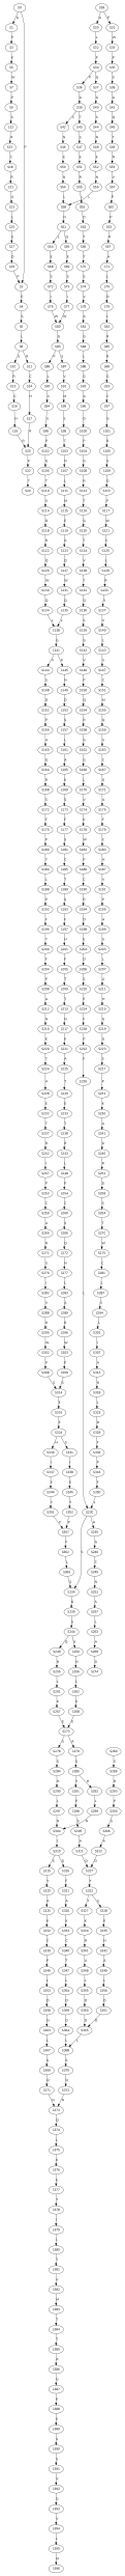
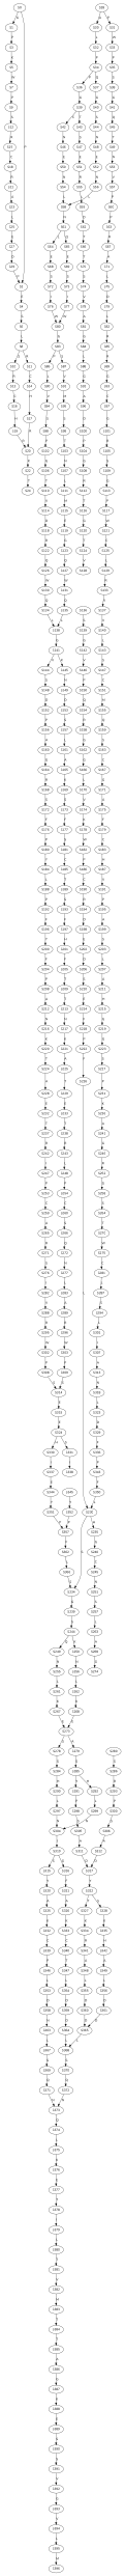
  strict digraph {
    fontname=Nunito
    node [fontname=Nunito]
    edge [fontname=Nunito]
    S0
    S1
    S2
    S3
    S4
    S5
    S6
    S7
    S8
    S9
    S10
    S11
    S12
    S13
    S14
    S15
    S16
    S17
    S18
    S19
    S20
    S21
    S22
    S23
    S24
    S25
    S27
    S29
    S28
    S30
    S31
    S32
    S33
    S34
    S35
    S36
    S37
    S38
    S39
    S40
    S41
    S42
    S43
    S44
    S45
    S46
    S47
    S48
    S49
    S50
    S51
    S52
    S53
    S54
    S55
    S56
    S57
    S58
    S59
    S60
    S61
    S62
    S63
    S64
    S65
    S66
    S67
    S68
    S69
    S70
    S71
    S72
    S73
    S74
    S75
    S76
    S77
    S78
    S79
    S80
    S81
    S82
    S83
    S84
    S85
    S86
    S87
    S88
    S89
    S90
    S91
    S92
    S93
    S94
    S95
    S96
    S97
    S98
    S99
    S100
    S101
    S102
    S103
    S104
    S105
    S106
    S107
    S108
    S109
    S110
    S111
    S112
    S113
    S114
    S115
    S116
    S117
    S118
    S119
    S120
    S121
    S122
    S123
    S124
    S125
    S126
    S127
    S128
    S129
    S130
    S131
-   S132
    S133
    S134
    S135
    S136
    S137
    S138
    S139
    S140
    S141
    S142
    S143
    S144
    S145
    S146
    S147
    S148
    S149
    S150
    S151
    S152
    S153
    S154
    S155
    S156
    S157
    S158
    S159
    S160
    S161
    S162
    S163
    S164
    S165
    S166
    S167
    S168
    S169
    S170
    S171
    S172
    S173
    S174
    S175
    S176
    S177
    S178
    S179
    S180
    S181
    S182
    S183
    S184
    S185
    S186
    S187
    S188
    S189
    S190
    S191
    S192
    S193
    S194
    S195
    S196
    S197
    S198
    S199
    S200
    S201
    S202
    S203
    S204
    S205
    S206
    S207
    S208
    S209
    S210
    S211
    S212
    S213
    S214
    S215
    S216
    S217
    S218
    S219
    S220
    S221
    S222
    S223
    S224
    S225
    S226
    S227
    S228
    S229
    S230
    S231
    S232
    S233
    S234
    S235
    S236
    S237
    S238
    S239
    S240
    S241
    S242
    S243
    S244
    S245
    S246
    S247
    S248
    S249
    S250
    S251
    S252
    S253
    S254
    S255
    S256
    S257
    S258
    S259
    S260
    S261
    S262
    S263
    S264
    S265
    S266
    S267
    S268
    S269
    S270
    S271
    S272
    S273
    S274
    S275
    S276
    S277
    S278
    S279
    S281
    S282
    S283
    S284
    S285
    S280
    S286
    S287
    S288
    S289
    S290
    S291
    S292
    S293
    S294
    S295
    S296
    S297
    S298
    S299
    S300
    S301
    S302
    S303
    S304
    S305
    S306
    S307
    S308
    S309
    S310
    S311
    S312
    S313
    S314
    S315
    S316
    S317
    S318
    S319
    S320
    S321
    S322
    S323
    S324
    S325
    S326
    S327
    S328
    S329
    S330
    S331
    S332
    S333
    S334
    S335
    S336
    S337
    S338
    S339
    S340
    S341
    S342
    S343
    S344
    S345
    S346
    S347
    S348
    S349
    S350
    S351
    S352
    S353
    S354
    S355
    S356
    S357
    S358
    S359
    S360
    S361
    S362
    S363
    S364
    S365
    S366
    S367
    S368
    S369
    S370
    S371
    S372
    S373
    S374
    S375
    S376
    S377
    S378
    S379
    S380
    S381
    S382
    S383
    S384
    S385
    S386
    S387
    S388
    S389
    S390
    S391
    S392
    S393
    S394
    S395
    S396
    S0 -> S1 [label=G]
    S0 -> S2 [label=P]
    S1 -> S3 [label=P]
    S2 -> S4 [label=E]
    S3 -> S5 [label=K]
    S4 -> S6 [label=S]
    S5 -> S7 [label=W]
    S6 -> S8 [label=L]
    S7 -> S9 [label=P]
    S8 -> S10 [label=S]
    S8 -> S11 [label=R]
    S9 -> S12 [label=S]
    S10 -> S13 [label=R]
    S11 -> S14 [label=C]
    S12 -> S15 [label=R]
    S13 -> S16 [label=C]
    S14 -> S17 [label=H]
    S15 -> S18 [label=C]
    S16 -> S19 [label=H]
    S17 -> S20 [label=R]
    S18 -> S21 [label=R]
    S19 -> S20 [label=R]
    S20 -> S22 [label=K]
    S21 -> S23 [label=A]
    S22 -> S24 [label=T]
    S23 -> S25 [label=L]
    S25 -> S27 [label=E]
    S27 -> S29 [label=D]
    S29 -> S2 [label=P]
    S28 -> S30 [label=A]
    S28 -> S31 [label=P]
    S30 -> S32 [label=L]
    S31 -> S33 [label=W]
    S32 -> S34 [label=P]
    S33 -> S35 [label=P]
    S34 -> S36 [label=P]
    S34 -> S37 [label=Q]
    S35 -> S38 [label=S]
    S36 -> S39 [label=G]
    S37 -> S40 [label=G]
    S38 -> S41 [label=G]
    S39 -> S42 [label=C]
    S39 -> S43 [label=T]
    S40 -> S44 [label=S]
    S41 -> S45 [label=Q]
    S42 -> S46 [label=N]
    S43 -> S47 [label=S]
    S44 -> S48 [label=N]
    S45 -> S49 [label=T]
    S46 -> S50 [label=E]
    S47 -> S51 [label=E]
    S48 -> S52 [label=E]
    S49 -> S53 [label=N]
    S50 -> S54 [label=N]
    S51 -> S55 [label=R]
    S52 -> S56 [label=N]
    S53 -> S57 [label=V]
    S54 -> S58 [label=L]
    S55 -> S59 [label=L]
    S56 -> S58 [label=L]
    S57 -> S60 [label=P]
    S58 -> S61 [label=N]
    S59 -> S62 [label=D]
    S60 -> S63 [label=P]
    S61 -> S64 [label=L]
    S61 -> S65 [label=Q]
    S62 -> S66 [label=T]
    S63 -> S67 [label=R]
    S64 -> S68 [label=E]
    S65 -> S69 [label=E]
    S66 -> S70 [label=T]
    S67 -> S71 [label=A]
    S68 -> S72 [label=S]
    S69 -> S73 [label=S]
    S70 -> S74 [label=S]
    S71 -> S75 [label=L]
    S72 -> S76 [label=I]
    S73 -> S77 [label=I]
    S74 -> S78 [label=V]
    S75 -> S79 [label=D]
    S76 -> S80 [label=W]
    S77 -> S80 [label=W]
    S78 -> S81 [label=A]
    S79 -> S82 [label=L]
    S80 -> S83 [label=G]
    S81 -> S84 [label=G]
    S82 -> S85 [label=R]
    S83 -> S86 [label=P]
    S83 -> S87 [label=S]
    S84 -> S88 [label=L]
    S85 -> S89 [label=R]
    S86 -> S90 [label=L]
    S87 -> S91 [label=V]
    S88 -> S92 [label=G]
    S89 -> S93 [label=G]
    S90 -> S94 [label=V]
    S91 -> S95 [label=M]
    S92 -> S96 [label=A]
    S93 -> S97 [label=C]
    S94 -> S98 [label=S]
    S95 -> S99 [label=S]
    S96 -> S100 [label=D]
    S97 -> S101 [label=G]
    S98 -> S102 [label=P]
    S99 -> S103 [label=T]
    S100 -> S104 [label=P]
    S101 -> S105 [label=R]
    S102 -> S106 [label=G]
    S103 -> S107 [label=N]
    S104 -> S108 [label=G]
    S105 -> S109 [label=S]
    S106 -> S110 [label=T]
    S107 -> S111 [label=L]
    S108 -> S112 [label=R]
    S109 -> S113 [label=G]
    S110 -> S114 [label=V]
    S111 -> S115 [label=M]
    S112 -> S116 [label=T]
    S113 -> S117 [label=P]
    S114 -> S118 [label=D]
    S115 -> S119 [label=E]
    S116 -> S120 [label=G]
    S117 -> S121 [label=W]
    S118 -> S122 [label=R]
    S119 -> S123 [label=G]
    S120 -> S124 [label=T]
    S121 -> S125 [label=C]
    S122 -> S126 [label=Q]
    S123 -> S127 [label=Q]
    S124 -> S128 [label=V]
    S125 -> S129 [label=L]
    S126 -> S130 [label=W]
    S127 -> S131 [label=W]
-   S128 -> S132 [label=T]
    S129 -> S133 [label=R]
    S130 -> S134 [label=Q]
    S131 -> S135 [label=Q]
-   S132 -> S136 [label=Q]
    S133 -> S137 [label=V]
    S134 -> S138 [label=L]
    S135 -> S138 [label=L]
    S136 -> S139 [label=S]
    S137 -> S140 [label=V]
    S138 -> S141 [label=G]
    S139 -> S142 [label=G]
    S140 -> S143 [label=L]
    S141 -> S144 [label=V]
    S141 -> S145 [label=K]
    S142 -> S146 [label=V]
    S143 -> S147 [label=S]
    S144 -> S148 [label=S]
    S145 -> S149 [label=N]
    S146 -> S150 [label=P]
    S147 -> S151 [label=C]
    S148 -> S152 [label=D]
    S149 -> S153 [label=D]
    S150 -> S154 [label=Q]
    S151 -> S155 [label=M]
    S152 -> S156 [label=P]
    S153 -> S157 [label=S]
    S154 -> S158 [label=R]
    S155 -> S159 [label=Q]
    S156 -> S160 [label=A]
    S157 -> S161 [label=L]
    S158 -> S162 [label=G]
    S159 -> S163 [label=S]
    S160 -> S164 [label=G]
    S161 -> S165 [label=A]
    S162 -> S166 [label=G]
    S163 -> S167 [label=C]
    S164 -> S168 [label=R]
    S165 -> S169 [label=K]
    S166 -> S170 [label=L]
    S167 -> S171 [label=G]
    S168 -> S172 [label=S]
    S169 -> S173 [label=S]
    S170 -> S174 [label=V]
    S171 -> S175 [label=A]
    S172 -> S176 [label=F]
    S173 -> S177 [label=F]
    S174 -> S178 [label=K]
    S175 -> S179 [label=F]
    S176 -> S180 [label=P]
    S177 -> S181 [label=S]
    S178 -> S182 [label=W]
    S179 -> S183 [label=C]
    S180 -> S184 [label=Y]
    S181 -> S185 [label=C]
    S182 -> S186 [label=P]
    S183 -> S187 [label=H]
    S184 -> S188 [label=L]
    S185 -> S189 [label=T]
    S186 -> S190 [label=C]
    S187 -> S191 [label=V]
    S188 -> S192 [label=P]
    S189 -> S193 [label=S]
    S190 -> S194 [label=R]
    S191 -> S195 [label=P]
    S192 -> S196 [label=F]
    S193 -> S197 [label=F]
    S194 -> S198 [label=D]
    S195 -> S199 [label=A]
    S196 -> S200 [label=Y]
    S197 -> S201 [label=H]
    S198 -> S202 [label=E]
    S199 -> S203 [label=S]
    S200 -> S204 [label=F]
    S201 -> S205 [label=F]
    S202 -> S206 [label=D]
    S203 -> S207 [label=L]
    S204 -> S208 [label=P]
    S205 -> S209 [label=T]
    S206 -> S210 [label=S]
    S207 -> S211 [label=A]
    S208 -> S212 [label=A]
    S209 -> S213 [label=T]
    S210 -> S214 [label=E]
    S211 -> S215 [label=H]
    S212 -> S216 [label=N]
    S213 -> S217 [label=N]
    S214 -> S218 [label=F]
    S215 -> S219 [label=G]
    S216 -> S220 [label=K]
    S217 -> S221 [label=K]
    S218 -> S222 [label=P]
    S219 -> S223 [label=G]
    S220 -> S224 [label=T]
    S221 -> S225 [label=A]
    S222 -> S226 [label=F]
    S223 -> S227 [label=S]
    S224 -> S228 [label=A]
    S225 -> S229 [label=T]
    S226 -> S230 [label=L]
    S227 -> S231 [label=P]
    S228 -> S232 [label=E]
    S229 -> S233 [label=E]
    S230 -> S234 [label=S]
    S230 -> S235 [label=H]
    S231 -> S236 [label=K]
    S232 -> S237 [label=T]
    S233 -> S238 [label=T]
    S234 -> S239 [label=G]
    S235 -> S240 [label=G]
    S236 -> S241 [label=A]
    S237 -> S242 [label=R]
    S238 -> S243 [label=R]
    S239 -> S244 [label=S]
    S240 -> S245 [label=C]
    S241 -> S246 [label=G]
    S242 -> S247 [label=I]
    S243 -> S248 [label=L]
    S244 -> S249 [label=Q]
    S244 -> S250 [label=K]
    S245 -> S251 [label=N]
    S246 -> S252 [label=R]
    S247 -> S253 [label=P]
    S248 -> S254 [label=P]
    S249 -> S255 [label=N]
    S250 -> S256 [label=N]
    S251 -> S257 [label=S]
    S252 -> S258 [label=G]
    S253 -> S259 [label=C]
    S254 -> S260 [label=C]
    S255 -> S261 [label=L]
    S256 -> S262 [label=L]
    S257 -> S263 [label=L]
    S258 -> S264 [label=S]
    S259 -> S265 [label=A]
    S260 -> S266 [label=S]
    S261 -> S267 [label=K]
    S262 -> S268 [label=K]
    S263 -> S269 [label=A]
    S264 -> S270 [label=T]
    S265 -> S271 [label=R]
    S266 -> S272 [label=Q]
    S267 -> S273 [label=E]
    S268 -> S273 [label=E]
    S269 -> S274 [label=G]
    S270 -> S275 [label=W]
    S271 -> S276 [label=S]
    S272 -> S277 [label=N]
    S273 -> S278 [label=S]
    S273 -> S279 [label=A]
    S275 -> S281 [label=C]
    S276 -> S282 [label=I]
    S277 -> S283 [label=L]
    S278 -> S284 [label=S]
    S279 -> S285 [label=S]
    S281 -> S287 [label=L]
    S282 -> S288 [label=V]
    S283 -> S289 [label=A]
    S284 -> S290 [label=H]
    S285 -> S291 [label=Y]
    S285 -> S292 [label=H]
    S280 -> S286 [label=S]
    S286 -> S293 [label=R]
    S287 -> S294 [label=S]
    S288 -> S295 [label=R]
    S289 -> S296 [label=R]
    S290 -> S297 [label=L]
    S291 -> S298 [label=P]
    S292 -> S299 [label=L]
    S293 -> S300 [label=P]
    S294 -> S301 [label=L]
    S295 -> S302 [label=W]
    S296 -> S303 [label=W]
    S297 -> S304 [label=N]
    S298 -> S305 [label=S]
    S299 -> S304 [label=N]
    S300 -> S306 [label=S]
    S301 -> S307 [label=I]
    S302 -> S308 [label=P]
    S303 -> S309 [label=P]
    S304 -> S310 [label=I]
    S305 -> S311 [label=A]
    S306 -> S312 [label=A]
    S307 -> S313 [label=A]
    S308 -> S314 [label=S]
    S309 -> S314 [label=S]
    S310 -> S315 [label=S]
    S310 -> S316 [label=G]
    S311 -> S317 [label=D]
    S312 -> S317 [label=D]
    S313 -> S318 [label=N]
    S314 -> S319 [label=E]
    S315 -> S320 [label=Y]
    S316 -> S321 [label=F]
    S317 -> S322 [label=Y]
    S318 -> S323 [label=L]
    S319 -> S324 [label=E]
    S320 -> S325 [label=A]
    S321 -> S326 [label=A]
    S322 -> S327 [label=T]
    S322 -> S328 [label=S]
    S323 -> S329 [label=D]
    S324 -> S330 [label=H]
    S324 -> S331 [label=S]
    S325 -> S332 [label=K]
    S326 -> S333 [label=K]
    S327 -> S334 [label=K]
    S328 -> S335 [label=K]
    S329 -> S336 [label=F]
    S330 -> S337 [label=I]
    S331 -> S338 [label=I]
    S332 -> S339 [label=C]
    S333 -> S340 [label=C]
    S334 -> S341 [label=R]
    S335 -> S342 [label=H]
    S336 -> S343 [label=P]
    S337 -> S344 [label=E]
-   S338 -> S345 [label=E]
    S339 -> S346 [label=P]
    S340 -> S347 [label=T]
    S341 -> S348 [label=A]
    S342 -> S349 [label=A]
    S343 -> S350 [label=F]
    S344 -> S351 [label=Y]
    S345 -> S352 [label=Y]
    S346 -> S353 [label=L]
    S347 -> S354 [label=L]
    S348 -> S355 [label=L]
    S349 -> S356 [label=L]
    S350 -> S230 [label=L]
    S351 -> S357 [label=P]
    S352 -> S357 [label=P]
    S353 -> S358 [label=D]
    S354 -> S359 [label=D]
    S355 -> S360 [label=D]
    S356 -> S361 [label=D]
    S357 -> S362 [label=F]
    S358 -> S363 [label=N]
    S359 -> S364 [label=D]
    S360 -> S365 [label=D]
    S361 -> S365 [label=D]
    S362 -> S366 [label=L]
    S363 -> S367 [label=L]
    S364 -> S368 [label=L]
    S365 -> S368 [label=L]
    S366 -> S234 [label=S]
    S367 -> S369 [label=S]
    S368 -> S370 [label=S]
    S369 -> S371 [label=Q]
    S370 -> S372 [label=Q]
    S371 -> S373 [label=N]
    S372 -> S373 [label=N]
    S373 -> S374 [label=Q]
    S374 -> S375 [label=L]
    S375 -> S376 [label=K]
    S376 -> S377 [label=E]
    S377 -> S378 [label=T]
    S378 -> S379 [label=I]
    S379 -> S380 [label=L]
    S380 -> S381 [label=T]
    S381 -> S382 [label=V]
    S382 -> S383 [label=M]
    S383 -> S384 [label=T]
    S384 -> S385 [label=T]
    S385 -> S386 [label=A]
    S386 -> S387 [label=G]
    S387 -> S388 [label=K]
    S388 -> S389 [label=E]
    S389 -> S390 [label=S]
    S390 -> S391 [label=S]
    S391 -> S392 [label=V]
    S392 -> S393 [label=G]
    S393 -> S394 [label=V]
    S394 -> S395 [label=L]
    S395 -> S396 [label=M]
  }
